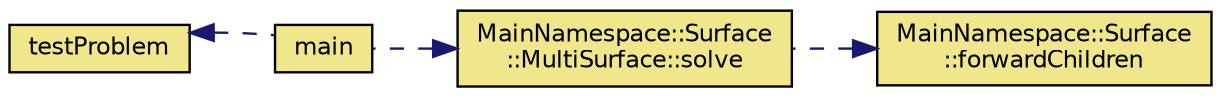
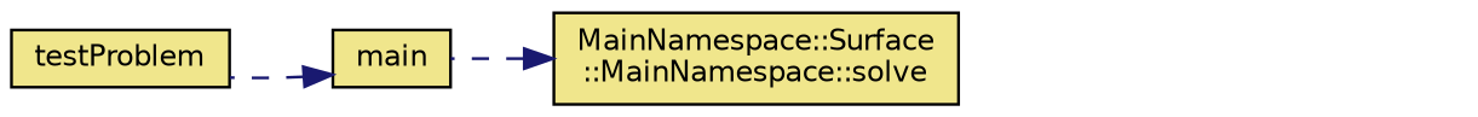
  digraph {
    rankdir=RL
    node [color=black fillcolor=khaki fontname=Helvetica fontsize=10 shape=record style=filled]
    edge [color=midnightblue dir=back fontname=Helvetica fontsize=10 labelfontname=Helvetica labelfontsize=10 style=dashed]
-   n1 [fontcolor=black height=0.2 label="MainNamespace::Surface\l::forwardChildren" width=0.4]
-   n2 [height=0.2 label="MainNamespace::Surface\l::MultiSurface::solve" width=0.4]
+   n2 [height=0.2 label="MainNamespace::Surface\l::MainNamespace::solve" width=0.4]
    n3 [height=0.2 label=main width=0.4]
    n4 [height=0.2 label=testProblem width=0.4]
-   n1 -> n2
    n2 -> n3
-   n4 -> n3
+   n3 -> n4
  }
